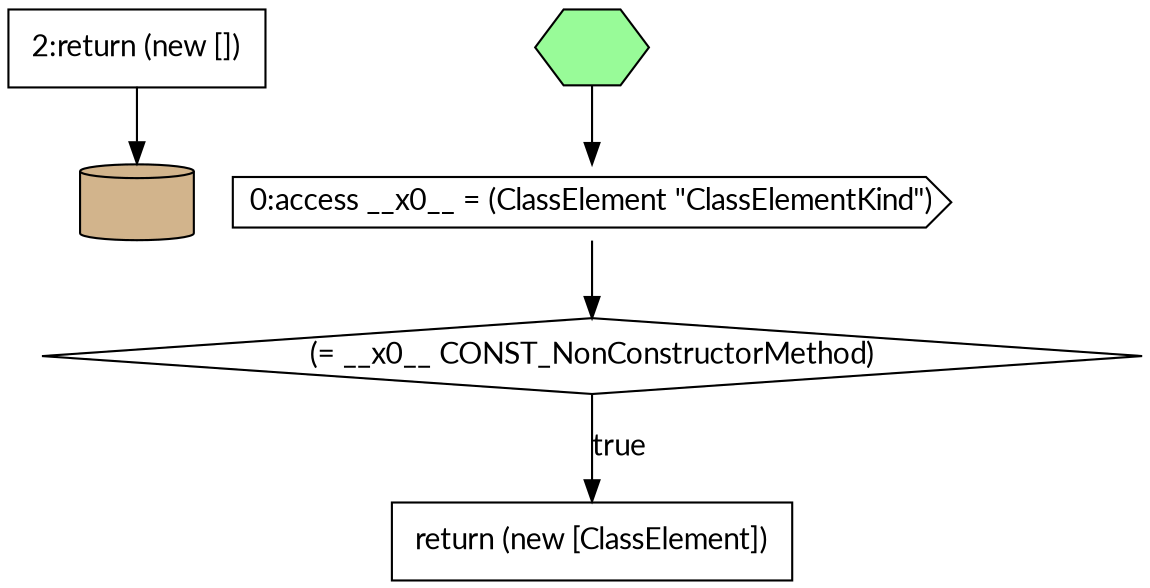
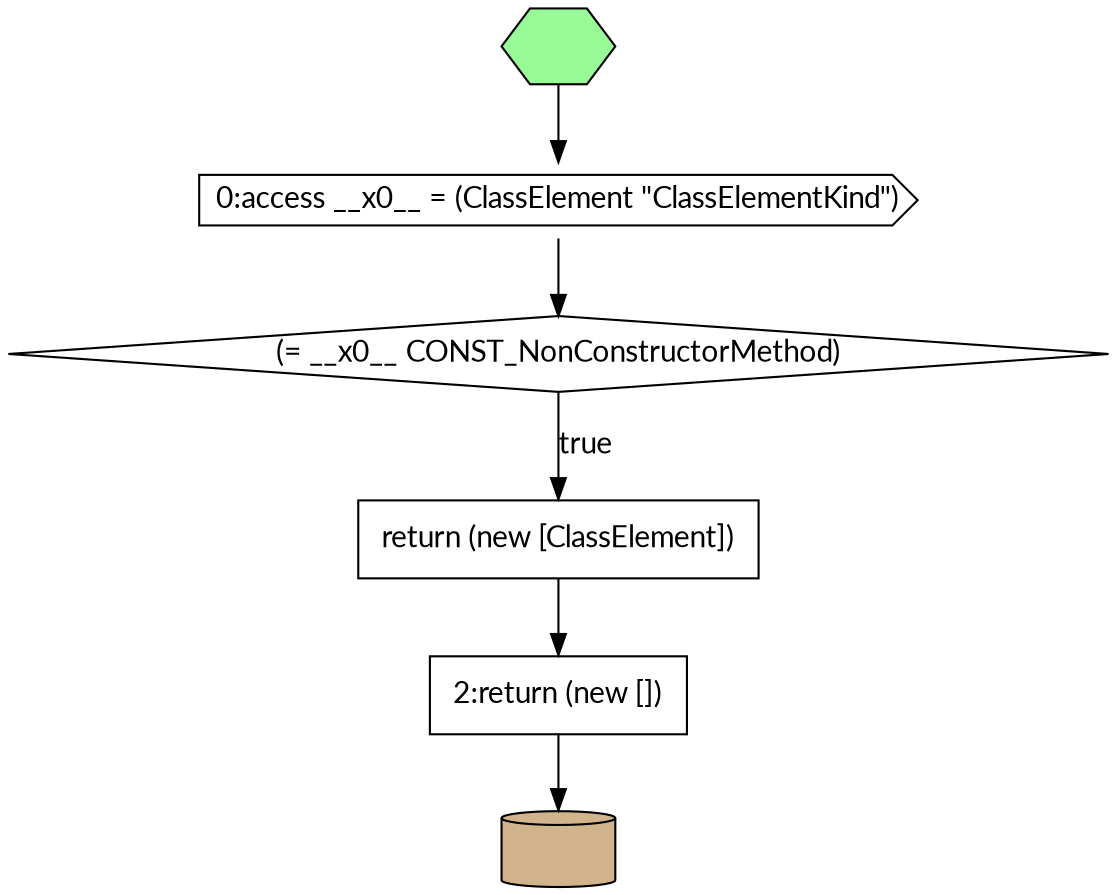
  digraph {
    fontname=Lato
    node [color=black fillcolor=white fontname=Lato shape=none style=filled]
    edge [color=black fontname=Lato]
    n1 [fillcolor=tan label=" " shape=cylinder]
    n2 [label=<<font color="black">     <table border="0" cellborder="1" cellspacing="0" cellpadding="10">       <tr><td align="left">2:return (new [])</td></tr>     </table>   </font>> margin=0]
    n3 [label=<<font color="black">     <table border="0" cellborder="1" cellspacing="0" cellpadding="10">       <tr><td align="left">return (new [ClassElement])</td></tr>     </table>   </font>> margin=0]
    n4 [fillcolor=palegreen label=" " shape=hexagon]
    n5 [label=<<font color="black">0:access __x0__ = (ClassElement &quot;ClassElementKind&quot;)</font>> shape=cds]
    n6 [label=<<font color="black">(= __x0__ CONST_NonConstructorMethod)</font>> shape=diamond]
    n2 -> n1
+   n3 -> n2
    n4 -> n5
    n5 -> n6
    n6 -> n3 [label=<<font color="black">true</font>>]
  }
